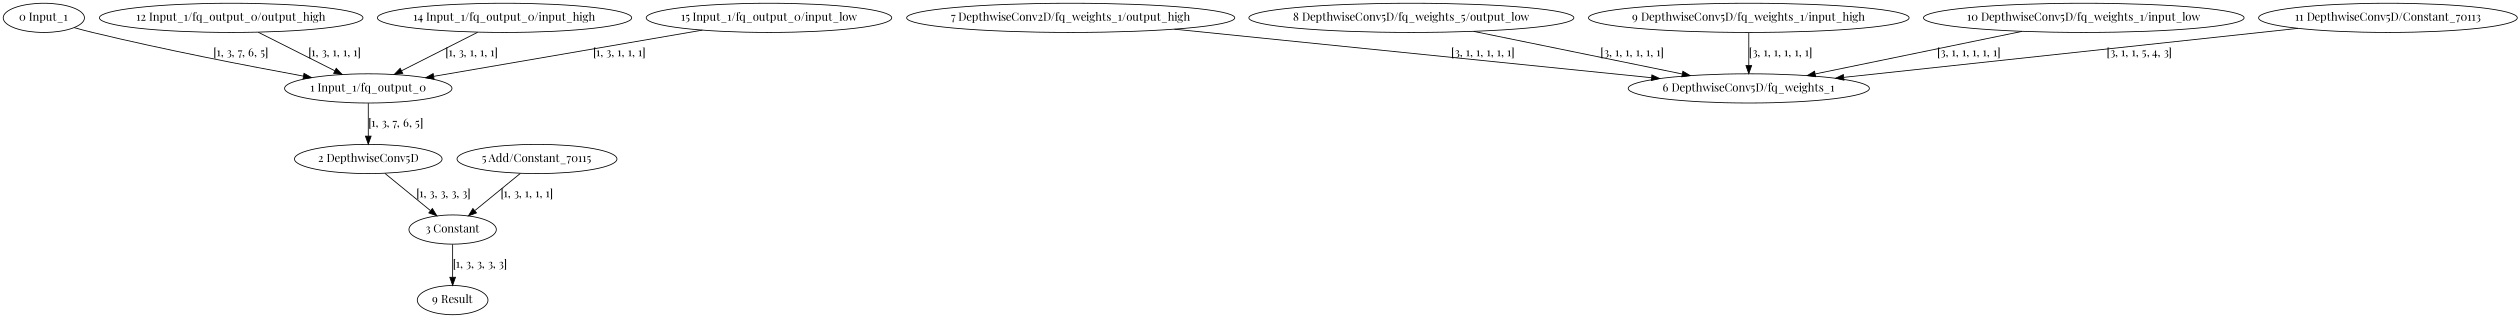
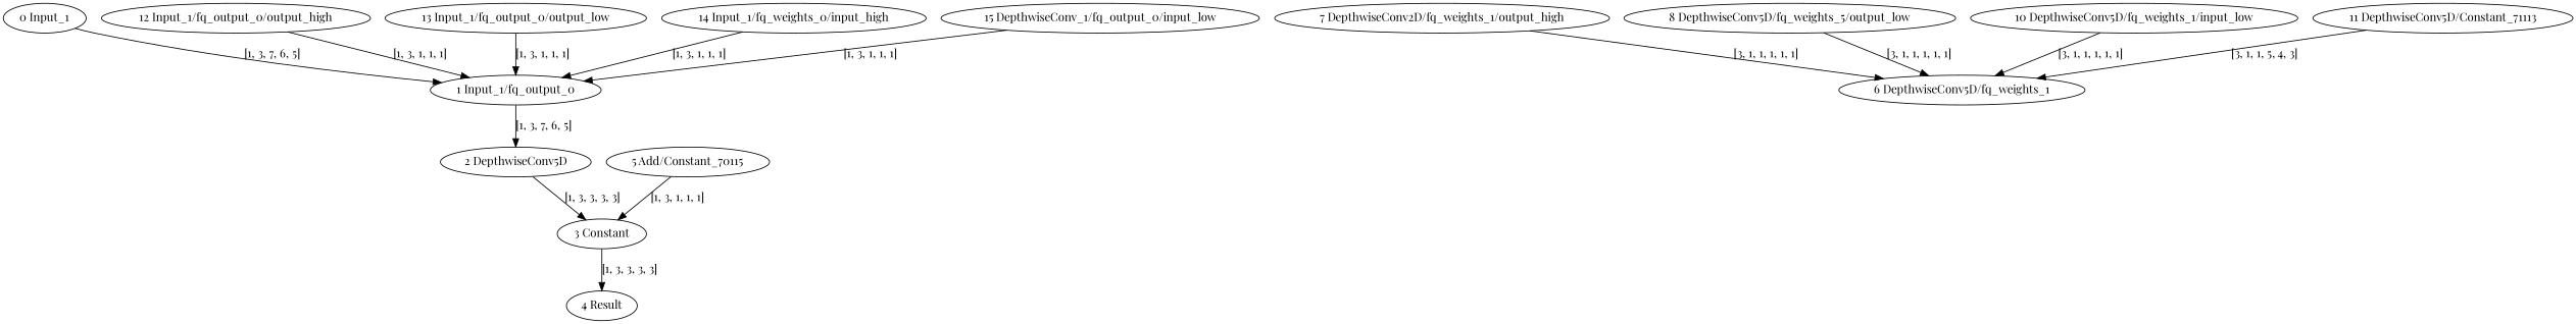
  strict digraph {
    fontname="Playfair Display"
    node [fontname="Playfair Display" type=Constant]
    edge [fontname="Playfair Display" style=solid]
    "0 Input_1" [type=Parameter]
    "1 Input_1/fq_output_0" [type=FakeQuantize]
    "2 DepthwiseConv5D" [type=GroupConvolution]
    n4 [label="3 Constant" type=Add]
-   "4 Result" [type=Result label="9 Result"]
+   "4 Result" [type=Result]
    "5 Add/Constant_70115"
    "6 DepthwiseConv5D/fq_weights_1" [type=FakeQuantize]
    n8 [label="7 DepthwiseConv2D/fq_weights_1/output_high"]
    n9 [label="8 DepthwiseConv5D/fq_weights_5/output_low"]
-   "9 DepthwiseConv5D/fq_weights_1/input_high"
    "10 DepthwiseConv5D/fq_weights_1/input_low"
-   "11 DepthwiseConv5D/Constant_70113"
+   "11 DepthwiseConv5D/Constant_70113" [label="11 DepthwiseConv5D/Constant_71113"]
    "12 Input_1/fq_output_0/output_high"
-   "14 Input_1/fq_output_0/input_high"
-   "15 Input_1/fq_output_0/input_low"
+   "13 Input_1/fq_output_0/output_low"
+   "14 Input_1/fq_output_0/input_high" [label="14 Input_1/fq_weights_0/input_high"]
+   "15 Input_1/fq_output_0/input_low" [label="15 DepthwiseConv_1/fq_output_0/input_low"]
    "0 Input_1" -> "1 Input_1/fq_output_0" [label="[1, 3, 7, 6, 5]"]
    "1 Input_1/fq_output_0" -> "2 DepthwiseConv5D" [label="[1, 3, 7, 6, 5]"]
    "2 DepthwiseConv5D" -> n4 [label="[1, 3, 3, 3, 3]"]
    n4 -> "4 Result" [label="[1, 3, 3, 3, 3]"]
    "5 Add/Constant_70115" -> n4 [label="[1, 3, 1, 1, 1]"]
    n8 -> "6 DepthwiseConv5D/fq_weights_1" [label="[3, 1, 1, 1, 1, 1]"]
    n9 -> "6 DepthwiseConv5D/fq_weights_1" [label="[3, 1, 1, 1, 1, 1]"]
-   "9 DepthwiseConv5D/fq_weights_1/input_high" -> "6 DepthwiseConv5D/fq_weights_1" [label="[3, 1, 1, 1, 1, 1]"]
    "10 DepthwiseConv5D/fq_weights_1/input_low" -> "6 DepthwiseConv5D/fq_weights_1" [label="[3, 1, 1, 1, 1, 1]"]
    "11 DepthwiseConv5D/Constant_70113" -> "6 DepthwiseConv5D/fq_weights_1" [label="[3, 1, 1, 5, 4, 3]"]
    "12 Input_1/fq_output_0/output_high" -> "1 Input_1/fq_output_0" [label="[1, 3, 1, 1, 1]"]
+   "13 Input_1/fq_output_0/output_low" -> "1 Input_1/fq_output_0" [label="[1, 3, 1, 1, 1]"]
    "14 Input_1/fq_output_0/input_high" -> "1 Input_1/fq_output_0" [label="[1, 3, 1, 1, 1]"]
    "15 Input_1/fq_output_0/input_low" -> "1 Input_1/fq_output_0" [label="[1, 3, 1, 1, 1]"]
  }
